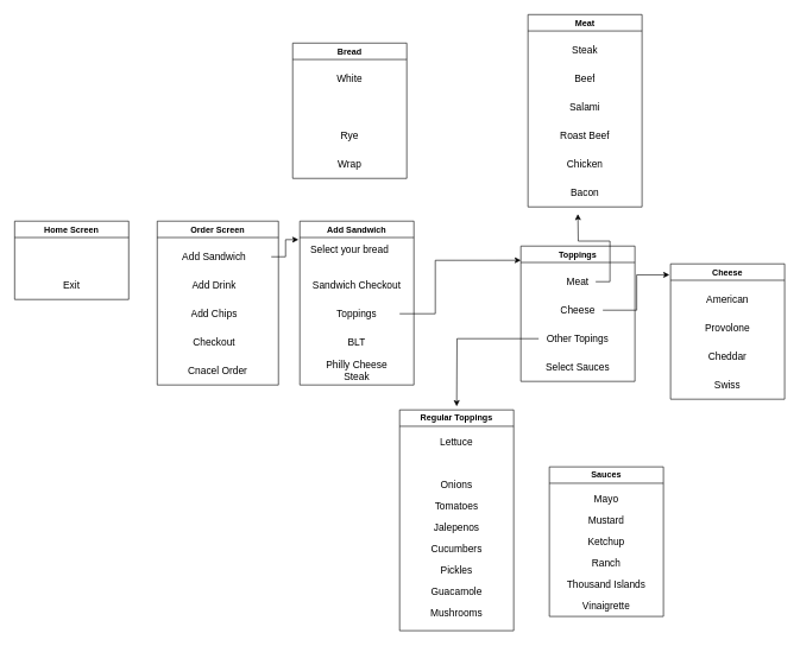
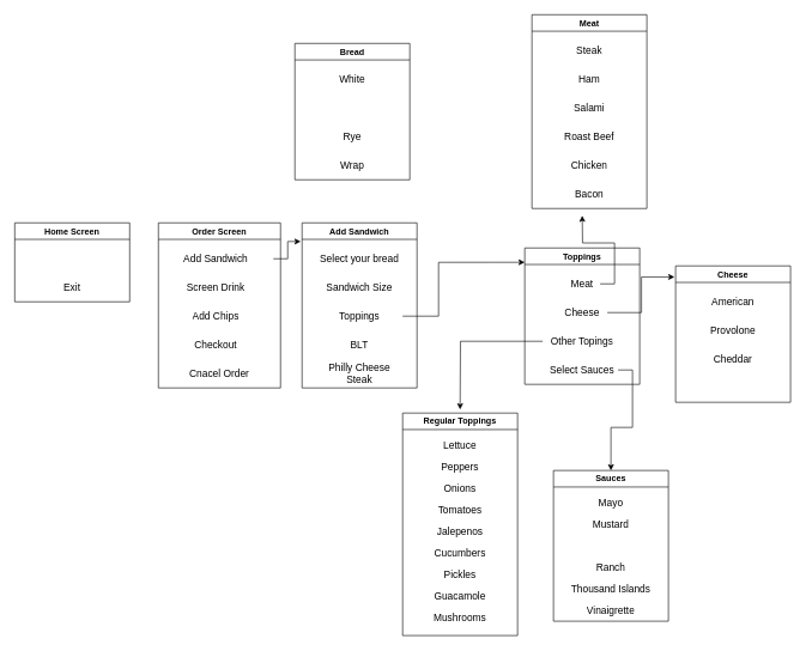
  <mxCell id="0" />
  <mxCell id="1" parent="0" />
  <mxCell id="2" value="Order Screen" style="swimlane;whiteSpace=wrap;html=1;" vertex="1" parent="1"><mxGeometry x="220" y="310" width="170" height="230" as="geometry" /></mxCell>
  <mxCell id="3" value="&lt;font style=&quot;font-size: 14px;&quot;&gt;Add Sandwich&lt;/font&gt;" style="text;strokeColor=none;fillColor=none;align=center;verticalAlign=middle;spacingLeft=4;spacingRight=4;overflow=hidden;points=[[0,0.5],[1,0.5]];portConstraint=eastwest;rotatable=0;whiteSpace=wrap;html=1;" vertex="1" parent="2"><mxGeometry y="30" width="160" height="40" as="geometry" /></mxCell>
- <mxCell id="4" value="&lt;font style=&quot;font-size: 14px;&quot;&gt;Add Drink&lt;/font&gt;" style="text;strokeColor=none;fillColor=none;align=center;verticalAlign=middle;spacingLeft=4;spacingRight=4;overflow=hidden;points=[[0,0.5],[1,0.5]];portConstraint=eastwest;rotatable=0;whiteSpace=wrap;html=1;" vertex="1" parent="2"><mxGeometry y="70" width="160" height="40" as="geometry" /></mxCell>
+ <mxCell id="4" value="&lt;font style=&quot;font-size: 14px;&quot;&gt;Screen Drink&lt;/font&gt;" style="text;strokeColor=none;fillColor=none;align=center;verticalAlign=middle;spacingLeft=4;spacingRight=4;overflow=hidden;points=[[0,0.5],[1,0.5]];portConstraint=eastwest;rotatable=0;whiteSpace=wrap;html=1;" vertex="1" parent="2"><mxGeometry y="70" width="160" height="40" as="geometry" /></mxCell>
  <mxCell id="5" value="&lt;font style=&quot;font-size: 14px;&quot;&gt;Add Chips&lt;/font&gt;" style="text;strokeColor=none;fillColor=none;align=center;verticalAlign=middle;spacingLeft=4;spacingRight=4;overflow=hidden;points=[[0,0.5],[1,0.5]];portConstraint=eastwest;rotatable=0;whiteSpace=wrap;html=1;" vertex="1" parent="2"><mxGeometry y="110" width="160" height="40" as="geometry" /></mxCell>
  <mxCell id="6" value="&lt;font style=&quot;font-size: 14px;&quot;&gt;Checkout&lt;/font&gt;" style="text;strokeColor=none;fillColor=none;align=center;verticalAlign=middle;spacingLeft=4;spacingRight=4;overflow=hidden;points=[[0,0.5],[1,0.5]];portConstraint=eastwest;rotatable=0;whiteSpace=wrap;html=1;" vertex="1" parent="2"><mxGeometry y="150" width="160" height="40" as="geometry" /></mxCell>
  <mxCell id="7" value="&lt;font style=&quot;font-size: 14px;&quot;&gt;Cnacel Order&lt;/font&gt;" style="text;strokeColor=none;fillColor=none;align=center;verticalAlign=middle;spacingLeft=4;spacingRight=4;overflow=hidden;points=[[0,0.5],[1,0.5]];portConstraint=eastwest;rotatable=0;whiteSpace=wrap;html=1;" vertex="1" parent="2"><mxGeometry x="5" y="190" width="160" height="40" as="geometry" /></mxCell>
  <mxCell id="8" value="Home Screen" style="swimlane;whiteSpace=wrap;html=1;" vertex="1" parent="1"><mxGeometry x="20" y="310" width="160" height="110" as="geometry" /></mxCell>
  <mxCell id="9" value="&lt;font style=&quot;font-size: 14px;&quot;&gt;Exit&lt;/font&gt;" style="text;strokeColor=none;fillColor=none;align=center;verticalAlign=middle;spacingLeft=4;spacingRight=4;overflow=hidden;points=[[0,0.5],[1,0.5]];portConstraint=eastwest;rotatable=0;whiteSpace=wrap;html=1;" vertex="1" parent="8"><mxGeometry y="70" width="160" height="40" as="geometry" /></mxCell>
  <mxCell id="10" value="Add Sandwich" style="swimlane;whiteSpace=wrap;html=1;" vertex="1" parent="1"><mxGeometry x="420" y="310" width="160" height="230" as="geometry" /></mxCell>
- <mxCell id="11" value="&lt;span style=&quot;font-size: 14px;&quot;&gt;Select your bread&lt;/span&gt;" style="text;strokeColor=none;fillColor=none;align=center;verticalAlign=middle;spacingLeft=4;spacingRight=4;overflow=hidden;points=[[0,0.5],[1,0.5]];portConstraint=eastwest;rotatable=0;whiteSpace=wrap;html=1;" vertex="1" parent="10"><mxGeometry x="10" y="20" width="120" height="40" as="geometry" /></mxCell>
- <mxCell id="12" value="&lt;font style=&quot;font-size: 14px;&quot;&gt;Sandwich Checkout&lt;/font&gt;" style="text;strokeColor=none;fillColor=none;align=center;verticalAlign=middle;spacingLeft=4;spacingRight=4;overflow=hidden;points=[[0,0.5],[1,0.5]];portConstraint=eastwest;rotatable=0;whiteSpace=wrap;html=1;" vertex="1" parent="10"><mxGeometry y="70" width="160" height="40" as="geometry" /></mxCell>
+ <mxCell id="11" value="&lt;span style=&quot;font-size: 14px;&quot;&gt;Select your bread&lt;/span&gt;" style="text;strokeColor=none;fillColor=none;align=center;verticalAlign=middle;spacingLeft=4;spacingRight=4;overflow=hidden;points=[[0,0.5],[1,0.5]];portConstraint=eastwest;rotatable=0;whiteSpace=wrap;html=1;" vertex="1" parent="10"><mxGeometry x="20" y="30" width="120" height="40" as="geometry" /></mxCell>
+ <mxCell id="12" value="&lt;font style=&quot;font-size: 14px;&quot;&gt;Sandwich Size&lt;/font&gt;" style="text;strokeColor=none;fillColor=none;align=center;verticalAlign=middle;spacingLeft=4;spacingRight=4;overflow=hidden;points=[[0,0.5],[1,0.5]];portConstraint=eastwest;rotatable=0;whiteSpace=wrap;html=1;" vertex="1" parent="10"><mxGeometry y="70" width="160" height="40" as="geometry" /></mxCell>
  <mxCell id="13" value="&lt;font style=&quot;font-size: 14px;&quot;&gt;Toppings&lt;/font&gt;" style="text;strokeColor=none;fillColor=none;align=center;verticalAlign=middle;spacingLeft=4;spacingRight=4;overflow=hidden;points=[[0,0.5],[1,0.5]];portConstraint=eastwest;rotatable=0;whiteSpace=wrap;html=1;" vertex="1" parent="10"><mxGeometry x="20" y="110" width="120" height="40" as="geometry" /></mxCell>
  <mxCell id="14" value="&lt;font style=&quot;font-size: 14px;&quot;&gt;BLT&lt;/font&gt;" style="text;strokeColor=none;fillColor=none;align=center;verticalAlign=middle;spacingLeft=4;spacingRight=4;overflow=hidden;points=[[0,0.5],[1,0.5]];portConstraint=eastwest;rotatable=0;whiteSpace=wrap;html=1;" vertex="1" parent="10"><mxGeometry x="20" y="150" width="120" height="40" as="geometry" /></mxCell>
  <mxCell id="15" value="&lt;font style=&quot;font-size: 14px;&quot;&gt;Philly Cheese Steak&lt;/font&gt;" style="text;strokeColor=none;fillColor=none;align=center;verticalAlign=middle;spacingLeft=4;spacingRight=4;overflow=hidden;points=[[0,0.5],[1,0.5]];portConstraint=eastwest;rotatable=0;whiteSpace=wrap;html=1;" vertex="1" parent="10"><mxGeometry x="20" y="190" width="120" height="40" as="geometry" /></mxCell>
  <mxCell id="16" style="edgeStyle=orthogonalEdgeStyle;rounded=0;orthogonalLoop=1;jettySize=auto;html=1;entryX=-0.012;entryY=0.113;entryDx=0;entryDy=0;entryPerimeter=0;" edge="1" parent="1" source="3" target="10"><mxGeometry relative="1" as="geometry" /></mxCell>
  <mxCell id="17" value="Toppings" style="swimlane;whiteSpace=wrap;html=1;" vertex="1" parent="1"><mxGeometry x="730" y="345" width="160" height="190" as="geometry" /></mxCell>
  <mxCell id="18" value="&lt;span style=&quot;font-size: 14px;&quot;&gt;Meat&lt;/span&gt;" style="text;strokeColor=none;fillColor=none;align=center;verticalAlign=middle;spacingLeft=4;spacingRight=4;overflow=hidden;points=[[0,0.5],[1,0.5]];portConstraint=eastwest;rotatable=0;whiteSpace=wrap;html=1;perimeterSpacing=0;" vertex="1" parent="17"><mxGeometry x="55" y="30" width="50" height="40" as="geometry" /></mxCell>
  <mxCell id="19" value="&lt;font style=&quot;font-size: 14px;&quot;&gt;Cheese&lt;/font&gt;" style="text;strokeColor=none;fillColor=none;align=center;verticalAlign=middle;spacingLeft=4;spacingRight=4;overflow=hidden;points=[[0,0.5],[1,0.5]];portConstraint=eastwest;rotatable=0;whiteSpace=wrap;html=1;" vertex="1" parent="17"><mxGeometry x="45" y="70" width="70" height="40" as="geometry" /></mxCell>
  <mxCell id="20" style="edgeStyle=orthogonalEdgeStyle;rounded=0;orthogonalLoop=1;jettySize=auto;html=1;" edge="1" parent="17" source="21"><mxGeometry relative="1" as="geometry"><mxPoint x="-90" y="225" as="targetPoint" /></mxGeometry></mxCell>
  <mxCell id="21" value="&lt;font style=&quot;font-size: 14px;&quot;&gt;Other Topings&lt;/font&gt;" style="text;strokeColor=none;fillColor=none;align=center;verticalAlign=middle;spacingLeft=4;spacingRight=4;overflow=hidden;points=[[0,0.5],[1,0.5]];portConstraint=eastwest;rotatable=0;whiteSpace=wrap;html=1;" vertex="1" parent="17"><mxGeometry x="25" y="110" width="110" height="40" as="geometry" /></mxCell>
  <mxCell id="22" value="&lt;font style=&quot;font-size: 14px;&quot;&gt;Select Sauces&lt;/font&gt;" style="text;strokeColor=none;fillColor=none;align=center;verticalAlign=middle;spacingLeft=4;spacingRight=4;overflow=hidden;points=[[0,0.5],[1,0.5]];portConstraint=eastwest;rotatable=0;whiteSpace=wrap;html=1;" vertex="1" parent="17"><mxGeometry x="30" y="150" width="100" height="40" as="geometry" /></mxCell>
  <mxCell id="23" style="edgeStyle=orthogonalEdgeStyle;rounded=0;orthogonalLoop=1;jettySize=auto;html=1;entryX=0;entryY=0.105;entryDx=0;entryDy=0;entryPerimeter=0;" edge="1" parent="1" source="13" target="17"><mxGeometry relative="1" as="geometry"><Array as="points"><mxPoint x="610" y="440" /><mxPoint x="610" y="365" /></Array></mxGeometry></mxCell>
  <mxCell id="24" value="Meat" style="swimlane;whiteSpace=wrap;html=1;" vertex="1" parent="1"><mxGeometry x="740" y="20" width="160" height="270" as="geometry" /></mxCell>
  <mxCell id="25" value="&lt;span style=&quot;font-size: 14px;&quot;&gt;Steak&lt;/span&gt;" style="text;strokeColor=none;fillColor=none;align=center;verticalAlign=middle;spacingLeft=4;spacingRight=4;overflow=hidden;points=[[0,0.5],[1,0.5]];portConstraint=eastwest;rotatable=0;whiteSpace=wrap;html=1;" vertex="1" parent="24"><mxGeometry y="30" width="160" height="40" as="geometry" /></mxCell>
- <mxCell id="26" value="&lt;font style=&quot;font-size: 14px;&quot;&gt;Beef&lt;/font&gt;" style="text;strokeColor=none;fillColor=none;align=center;verticalAlign=middle;spacingLeft=4;spacingRight=4;overflow=hidden;points=[[0,0.5],[1,0.5]];portConstraint=eastwest;rotatable=0;whiteSpace=wrap;html=1;" vertex="1" parent="24"><mxGeometry y="70" width="160" height="40" as="geometry" /></mxCell>
+ <mxCell id="26" value="&lt;font style=&quot;font-size: 14px;&quot;&gt;Ham&lt;/font&gt;" style="text;strokeColor=none;fillColor=none;align=center;verticalAlign=middle;spacingLeft=4;spacingRight=4;overflow=hidden;points=[[0,0.5],[1,0.5]];portConstraint=eastwest;rotatable=0;whiteSpace=wrap;html=1;" vertex="1" parent="24"><mxGeometry y="70" width="160" height="40" as="geometry" /></mxCell>
  <mxCell id="27" value="&lt;font style=&quot;font-size: 14px;&quot;&gt;Salami&lt;/font&gt;" style="text;strokeColor=none;fillColor=none;align=center;verticalAlign=middle;spacingLeft=4;spacingRight=4;overflow=hidden;points=[[0,0.5],[1,0.5]];portConstraint=eastwest;rotatable=0;whiteSpace=wrap;html=1;" vertex="1" parent="24"><mxGeometry y="110" width="160" height="40" as="geometry" /></mxCell>
  <mxCell id="28" value="&lt;font style=&quot;font-size: 14px;&quot;&gt;Roast Beef&lt;/font&gt;" style="text;strokeColor=none;fillColor=none;align=center;verticalAlign=middle;spacingLeft=4;spacingRight=4;overflow=hidden;points=[[0,0.5],[1,0.5]];portConstraint=eastwest;rotatable=0;whiteSpace=wrap;html=1;" vertex="1" parent="24"><mxGeometry y="150" width="160" height="40" as="geometry" /></mxCell>
  <mxCell id="29" value="&lt;span style=&quot;font-size: 14px;&quot;&gt;Chicken&lt;/span&gt;" style="text;strokeColor=none;fillColor=none;align=center;verticalAlign=middle;spacingLeft=4;spacingRight=4;overflow=hidden;points=[[0,0.5],[1,0.5]];portConstraint=eastwest;rotatable=0;whiteSpace=wrap;html=1;" vertex="1" parent="24"><mxGeometry y="190" width="160" height="40" as="geometry" /></mxCell>
  <mxCell id="30" value="&lt;span style=&quot;font-size: 14px;&quot;&gt;Bacon&lt;/span&gt;" style="text;strokeColor=none;fillColor=none;align=center;verticalAlign=middle;spacingLeft=4;spacingRight=4;overflow=hidden;points=[[0,0.5],[1,0.5]];portConstraint=eastwest;rotatable=0;whiteSpace=wrap;html=1;" vertex="1" parent="24"><mxGeometry y="230" width="160" height="40" as="geometry" /></mxCell>
  <mxCell id="31" style="edgeStyle=orthogonalEdgeStyle;rounded=0;orthogonalLoop=1;jettySize=auto;html=1;" edge="1" parent="1" source="18"><mxGeometry relative="1" as="geometry"><mxPoint x="810" y="300" as="targetPoint" /></mxGeometry></mxCell>
  <mxCell id="32" value="Cheese" style="swimlane;whiteSpace=wrap;html=1;" vertex="1" parent="1"><mxGeometry x="940" y="370" width="160" height="190" as="geometry" /></mxCell>
  <mxCell id="33" value="&lt;span style=&quot;font-size: 14px;&quot;&gt;American&lt;/span&gt;" style="text;strokeColor=none;fillColor=none;align=center;verticalAlign=middle;spacingLeft=4;spacingRight=4;overflow=hidden;points=[[0,0.5],[1,0.5]];portConstraint=eastwest;rotatable=0;whiteSpace=wrap;html=1;perimeterSpacing=0;" vertex="1" parent="32"><mxGeometry x="20" y="30" width="120" height="40" as="geometry" /></mxCell>
  <mxCell id="34" value="&lt;font style=&quot;font-size: 14px;&quot;&gt;Provolone&lt;/font&gt;" style="text;strokeColor=none;fillColor=none;align=center;verticalAlign=middle;spacingLeft=4;spacingRight=4;overflow=hidden;points=[[0,0.5],[1,0.5]];portConstraint=eastwest;rotatable=0;whiteSpace=wrap;html=1;" vertex="1" parent="32"><mxGeometry y="70" width="160" height="40" as="geometry" /></mxCell>
  <mxCell id="35" value="&lt;span style=&quot;font-size: 14px;&quot;&gt;Cheddar&lt;/span&gt;" style="text;strokeColor=none;fillColor=none;align=center;verticalAlign=middle;spacingLeft=4;spacingRight=4;overflow=hidden;points=[[0,0.5],[1,0.5]];portConstraint=eastwest;rotatable=0;whiteSpace=wrap;html=1;" vertex="1" parent="32"><mxGeometry y="110" width="160" height="40" as="geometry" /></mxCell>
- <mxCell id="36" value="&lt;font style=&quot;font-size: 14px;&quot;&gt;Swiss&lt;/font&gt;" style="text;strokeColor=none;fillColor=none;align=center;verticalAlign=middle;spacingLeft=4;spacingRight=4;overflow=hidden;points=[[0,0.5],[1,0.5]];portConstraint=eastwest;rotatable=0;whiteSpace=wrap;html=1;" vertex="1" parent="32"><mxGeometry y="150" width="160" height="40" as="geometry" /></mxCell>
  <mxCell id="37" style="edgeStyle=orthogonalEdgeStyle;rounded=0;orthogonalLoop=1;jettySize=auto;html=1;entryX=-0.01;entryY=0.081;entryDx=0;entryDy=0;entryPerimeter=0;" edge="1" parent="1" source="19" target="32"><mxGeometry relative="1" as="geometry"><mxPoint x="920" y="435" as="targetPoint" /></mxGeometry></mxCell>
  <mxCell id="38" value="Regular Toppings" style="swimlane;whiteSpace=wrap;html=1;" vertex="1" parent="1"><mxGeometry x="560" y="575" width="160" height="310" as="geometry" /></mxCell>
  <mxCell id="39" value="&lt;span style=&quot;font-size: 14px;&quot;&gt;Lettuce&lt;/span&gt;" style="text;strokeColor=none;fillColor=none;align=center;verticalAlign=middle;spacingLeft=4;spacingRight=4;overflow=hidden;points=[[0,0.5],[1,0.5]];portConstraint=eastwest;rotatable=0;whiteSpace=wrap;html=1;" vertex="1" parent="38"><mxGeometry y="30" width="160" height="30" as="geometry" /></mxCell>
+ <mxCell id="40" value="&lt;font style=&quot;font-size: 14px;&quot;&gt;Peppers&lt;/font&gt;" style="text;strokeColor=none;fillColor=none;align=center;verticalAlign=middle;spacingLeft=4;spacingRight=4;overflow=hidden;points=[[0,0.5],[1,0.5]];portConstraint=eastwest;rotatable=0;whiteSpace=wrap;html=1;" vertex="1" parent="38"><mxGeometry y="60" width="160" height="30" as="geometry" /></mxCell>
  <mxCell id="41" value="&lt;span style=&quot;font-size: 14px;&quot;&gt;Onions&lt;/span&gt;" style="text;strokeColor=none;fillColor=none;align=center;verticalAlign=middle;spacingLeft=4;spacingRight=4;overflow=hidden;points=[[0,0.5],[1,0.5]];portConstraint=eastwest;rotatable=0;whiteSpace=wrap;html=1;" vertex="1" parent="38"><mxGeometry y="90" width="160" height="30" as="geometry" /></mxCell>
  <mxCell id="42" value="&lt;font style=&quot;font-size: 14px;&quot;&gt;Tomatoes&lt;/font&gt;" style="text;strokeColor=none;fillColor=none;align=center;verticalAlign=middle;spacingLeft=4;spacingRight=4;overflow=hidden;points=[[0,0.5],[1,0.5]];portConstraint=eastwest;rotatable=0;whiteSpace=wrap;html=1;" vertex="1" parent="38"><mxGeometry y="120" width="160" height="30" as="geometry" /></mxCell>
  <mxCell id="43" value="&lt;span style=&quot;font-size: 14px;&quot;&gt;Jalepenos&lt;/span&gt;" style="text;strokeColor=none;fillColor=none;align=center;verticalAlign=middle;spacingLeft=4;spacingRight=4;overflow=hidden;points=[[0,0.5],[1,0.5]];portConstraint=eastwest;rotatable=0;whiteSpace=wrap;html=1;" vertex="1" parent="38"><mxGeometry y="150" width="160" height="30" as="geometry" /></mxCell>
  <mxCell id="44" value="&lt;span style=&quot;font-size: 14px;&quot;&gt;Cucumbers&lt;/span&gt;" style="text;strokeColor=none;fillColor=none;align=center;verticalAlign=middle;spacingLeft=4;spacingRight=4;overflow=hidden;points=[[0,0.5],[1,0.5]];portConstraint=eastwest;rotatable=0;whiteSpace=wrap;html=1;" vertex="1" parent="38"><mxGeometry y="180" width="160" height="30" as="geometry" /></mxCell>
  <mxCell id="45" value="&lt;span style=&quot;font-size: 14px;&quot;&gt;Pickles&lt;/span&gt;&lt;span style=&quot;color: rgba(0, 0, 0, 0); font-family: monospace; font-size: 0px; text-align: start; text-wrap-mode: nowrap;&quot;&gt;%3CmxGraphModel%3E%3Croot%3E%3CmxCell%20id%3D%220%22%2F%3E%3CmxCell%20id%3D%221%22%20parent%3D%220%22%2F%3E%3CmxCell%20id%3D%222%22%20value%3D%22%26lt%3Bspan%20style%3D%26quot%3Bfont-size%3A%2014px%3B%26quot%3B%26gt%3BCucumbers%26lt%3B%2Fspan%26gt%3B%22%20style%3D%22text%3BstrokeColor%3Dnone%3BfillColor%3Dnone%3Balign%3Dcenter%3BverticalAlign%3Dmiddle%3BspacingLeft%3D4%3BspacingRight%3D4%3Boverflow%3Dhidden%3Bpoints%3D%5B%5B0%2C0.5%5D%2C%5B1%2C0.5%5D%5D%3BportConstraint%3Deastwest%3Brotatable%3D0%3BwhiteSpace%3Dwrap%3Bhtml%3D1%3B%22%20vertex%3D%221%22%20parent%3D%221%22%3E%3CmxGeometry%20x%3D%22540%22%20y%3D%22470%22%20width%3D%22160%22%20height%3D%2230%22%20as%3D%22geometry%22%2F%3E%3C%2FmxCell%3E%3C%2Froot%3E%3C%2FmxGraphModel%3E&lt;/span&gt;" style="text;strokeColor=none;fillColor=none;align=center;verticalAlign=middle;spacingLeft=4;spacingRight=4;overflow=hidden;points=[[0,0.5],[1,0.5]];portConstraint=eastwest;rotatable=0;whiteSpace=wrap;html=1;" vertex="1" parent="38"><mxGeometry y="210" width="160" height="30" as="geometry" /></mxCell>
  <mxCell id="46" value="&lt;span style=&quot;font-size: 14px;&quot;&gt;Guacamole&lt;/span&gt;" style="text;strokeColor=none;fillColor=none;align=center;verticalAlign=middle;spacingLeft=4;spacingRight=4;overflow=hidden;points=[[0,0.5],[1,0.5]];portConstraint=eastwest;rotatable=0;whiteSpace=wrap;html=1;" vertex="1" parent="38"><mxGeometry y="240" width="160" height="30" as="geometry" /></mxCell>
  <mxCell id="47" value="&lt;span style=&quot;font-size: 14px;&quot;&gt;Mushrooms&lt;/span&gt;" style="text;strokeColor=none;fillColor=none;align=center;verticalAlign=middle;spacingLeft=4;spacingRight=4;overflow=hidden;points=[[0,0.5],[1,0.5]];portConstraint=eastwest;rotatable=0;whiteSpace=wrap;html=1;" vertex="1" parent="38"><mxGeometry y="270" width="160" height="30" as="geometry" /></mxCell>
  <mxCell id="48" value="Sauces" style="swimlane;whiteSpace=wrap;html=1;" vertex="1" parent="1"><mxGeometry x="770" y="655" width="160" height="210" as="geometry" /></mxCell>
  <mxCell id="49" value="&lt;span style=&quot;font-size: 14px;&quot;&gt;Mayo&lt;/span&gt;" style="text;strokeColor=none;fillColor=none;align=center;verticalAlign=middle;spacingLeft=4;spacingRight=4;overflow=hidden;points=[[0,0.5],[1,0.5]];portConstraint=eastwest;rotatable=0;whiteSpace=wrap;html=1;perimeterSpacing=0;" vertex="1" parent="48"><mxGeometry x="20" y="30" width="120" height="30" as="geometry" /></mxCell>
  <mxCell id="50" value="&lt;font style=&quot;font-size: 14px;&quot;&gt;Mustard&lt;/font&gt;" style="text;strokeColor=none;fillColor=none;align=center;verticalAlign=middle;spacingLeft=4;spacingRight=4;overflow=hidden;points=[[0,0.5],[1,0.5]];portConstraint=eastwest;rotatable=0;whiteSpace=wrap;html=1;" vertex="1" parent="48"><mxGeometry y="60" width="160" height="30" as="geometry" /></mxCell>
- <mxCell id="51" value="&lt;span style=&quot;font-size: 14px;&quot;&gt;Ketchup&lt;/span&gt;" style="text;strokeColor=none;fillColor=none;align=center;verticalAlign=middle;spacingLeft=4;spacingRight=4;overflow=hidden;points=[[0,0.5],[1,0.5]];portConstraint=eastwest;rotatable=0;whiteSpace=wrap;html=1;" vertex="1" parent="48"><mxGeometry y="90" width="160" height="30" as="geometry" /></mxCell>
  <mxCell id="52" value="&lt;font style=&quot;font-size: 14px;&quot;&gt;Ranch&lt;/font&gt;" style="text;strokeColor=none;fillColor=none;align=center;verticalAlign=middle;spacingLeft=4;spacingRight=4;overflow=hidden;points=[[0,0.5],[1,0.5]];portConstraint=eastwest;rotatable=0;whiteSpace=wrap;html=1;" vertex="1" parent="48"><mxGeometry y="120" width="160" height="30" as="geometry" /></mxCell>
  <mxCell id="53" value="&lt;font style=&quot;font-size: 14px;&quot;&gt;Thousand Islands&lt;/font&gt;" style="text;strokeColor=none;fillColor=none;align=center;verticalAlign=middle;spacingLeft=4;spacingRight=4;overflow=hidden;points=[[0,0.5],[1,0.5]];portConstraint=eastwest;rotatable=0;whiteSpace=wrap;html=1;" vertex="1" parent="48"><mxGeometry y="150" width="160" height="30" as="geometry" /></mxCell>
  <mxCell id="54" value="&lt;font style=&quot;font-size: 14px;&quot;&gt;Vinaigrette&lt;/font&gt;" style="text;strokeColor=none;fillColor=none;align=center;verticalAlign=middle;spacingLeft=4;spacingRight=4;overflow=hidden;points=[[0,0.5],[1,0.5]];portConstraint=eastwest;rotatable=0;whiteSpace=wrap;html=1;" vertex="1" parent="48"><mxGeometry y="180" width="160" height="30" as="geometry" /></mxCell>
+ <mxCell id="55" style="edgeStyle=orthogonalEdgeStyle;rounded=0;orthogonalLoop=1;jettySize=auto;html=1;entryX=0.5;entryY=0;entryDx=0;entryDy=0;" edge="1" parent="1" source="22" target="48"><mxGeometry relative="1" as="geometry" /></mxCell>
  <mxCell id="56" value="Bread" style="swimlane;whiteSpace=wrap;html=1;" vertex="1" parent="1"><mxGeometry x="410" y="60" width="160" height="190" as="geometry" /></mxCell>
  <mxCell id="57" value="&lt;span style=&quot;font-size: 14px;&quot;&gt;White&lt;/span&gt;" style="text;strokeColor=none;fillColor=none;align=center;verticalAlign=middle;spacingLeft=4;spacingRight=4;overflow=hidden;points=[[0,0.5],[1,0.5]];portConstraint=eastwest;rotatable=0;whiteSpace=wrap;html=1;perimeterSpacing=0;" vertex="1" parent="56"><mxGeometry x="20" y="30" width="120" height="40" as="geometry" /></mxCell>
  <mxCell id="58" value="&lt;span style=&quot;font-size: 14px;&quot;&gt;Rye&lt;/span&gt;" style="text;strokeColor=none;fillColor=none;align=center;verticalAlign=middle;spacingLeft=4;spacingRight=4;overflow=hidden;points=[[0,0.5],[1,0.5]];portConstraint=eastwest;rotatable=0;whiteSpace=wrap;html=1;" vertex="1" parent="56"><mxGeometry y="110" width="160" height="40" as="geometry" /></mxCell>
  <mxCell id="59" value="&lt;font style=&quot;font-size: 14px;&quot;&gt;Wrap&lt;/font&gt;" style="text;strokeColor=none;fillColor=none;align=center;verticalAlign=middle;spacingLeft=4;spacingRight=4;overflow=hidden;points=[[0,0.5],[1,0.5]];portConstraint=eastwest;rotatable=0;whiteSpace=wrap;html=1;" vertex="1" parent="56"><mxGeometry y="150" width="160" height="40" as="geometry" /></mxCell>
